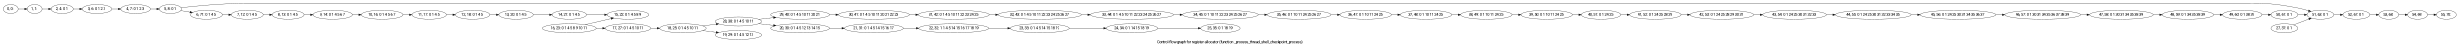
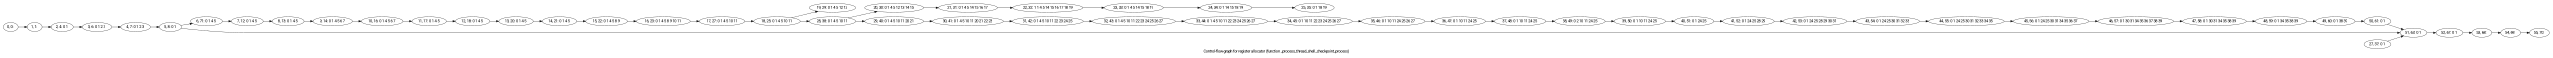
  digraph {
    fontname=Roboto
    label="Control-flow-graph for register allocator (function _process_thread_shell_checkpoint_process)"
    rankdir=LR
    node [fontname=Roboto]
    edge [fontname=Roboto]
    n1 [label="0, 0: "]
    n2 [label="1, 1: "]
    n3 [label="2, 4: 0 1 "]
    n4 [label="3, 6: 0 1 2 3 "]
    n5 [label="4, 7: 0 1 2 3 "]
    n6 [label="5, 8: 0 1 "]
    n7 [label="6, 71: 0 1 4 5 "]
    n8 [label="51, 63: 0 1 "]
    n9 [label="7, 12: 0 1 4 5 "]
    n10 [label="52, 67: 0 1 "]
    n11 [label="8, 13: 0 1 4 5 "]
    n12 [label="9, 14: 0 1 4 5 6 7 "]
    n13 [label="10, 16: 0 1 4 5 6 7 "]
    n14 [label="11, 17: 0 1 4 5 "]
    n15 [label="12, 18: 0 1 4 5 "]
    n16 [label="13, 20: 0 1 4 5 "]
    n17 [label="14, 21: 0 1 4 5 "]
    n18 [label="15, 22: 0 1 4 5 8 9 "]
    n19 [label="16, 23: 0 1 4 5 8 9 10 11 "]
    n20 [label="17, 27: 0 1 4 5 10 11"]
    n21 [label="18, 25: 0 1 4 5 10 11 "]
    n22 [label="19, 29: 0 1 4 5 12 13 "]
    n23 [label="28, 38: 0 1 4 5 10 11 "]
    n24 [label="20, 30: 0 1 4 5 12 13 14 15 "]
    n25 [label="29, 40: 0 1 4 5 10 11 20 21 "]
    n26 [label="21, 31: 0 1 4 5 14 15 16 17 "]
    n27 [label="22, 32: 1 1 4 5 14 15 16 17 18 19"]
    n28 [label="23, 33: 0 1 4 5 14 15 18 19 "]
    n29 [label="24, 34: 0 1 14 15 18 19 "]
    n30 [label="25, 35: 0 1 18 19 "]
    n31 [label="27, 37: 0 1 "]
    n32 [label="30, 41: 0 1 4 5 10 11 20 21 22 23 "]
    n33 [label="31, 42: 0 1 4 5 10 11 22 23 24 25 "]
    n34 [label="32, 43: 0 1 4 5 10 11 22 23 24 25 26 27 "]
    n35 [label="33, 44: 0 1 4 5 10 11 22 23 24 25 26 27 "]
    n36 [label="34, 45: 0 1 10 11 22 23 24 25 26 27 "]
    n37 [label="35, 46: 0 1 10 11 24 25 26 27 "]
    n38 [label="36, 47: 0 1 10 11 24 25 "]
    n39 [label="37, 48: 0 1 10 11 24 25 "]
-   n40 [label="38, 49: 0 1 10 11 24 25 "]
+   n40 [label="38, 49: 0 2 10 11 24 25"]
    n41 [label="39, 50: 0 1 10 11 24 25 "]
    n42 [label="40, 51: 0 1 24 25 "]
    n43 [label="41, 52: 0 1 24 25 28 29 "]
    n44 [label="42, 53: 0 1 24 25 28 29 30 31 "]
    n45 [label="43, 54: 0 1 24 25 30 31 32 33 "]
    n46 [label="44, 55: 0 1 24 25 30 31 32 33 34 35 "]
    n47 [label="45, 56: 0 1 24 25 30 31 34 35 36 37 "]
    n48 [label="46, 57: 0 1 30 31 34 35 36 37 38 39 "]
    n49 [label="47, 58: 0 1 30 31 34 35 38 39 "]
    n50 [label="48, 59: 0 1 34 35 38 39 "]
    n51 [label="49, 60: 0 1 38 39 "]
    n52 [label="50, 61: 0 1 "]
    n53 [label="53, 68: "]
    n54 [label="54, 69: "]
    n55 [label="55, 70: "]
    n1 -> n2
    n2 -> n3
    n3 -> n4
    n4 -> n5
    n5 -> n6
    n6 -> n7
    n6 -> n8
    n7 -> n9
    n8 -> n10
    n9 -> n11
    n10 -> n53
    n11 -> n12
    n12 -> n13
    n13 -> n14
    n14 -> n15
    n15 -> n16
    n16 -> n17
    n17 -> n18
-   n19 -> n18
+   n18 -> n19
    n19 -> n20
    n20 -> n21
    n21 -> n22
    n21 -> n23
    n23 -> n24
    n23 -> n25
    n24 -> n26
    n25 -> n32
    n26 -> n27
    n27 -> n28
    n28 -> n29
    n29 -> n30
    n31 -> n8
    n32 -> n33
    n33 -> n34
    n34 -> n35
    n35 -> n36
    n36 -> n37
    n37 -> n38
    n38 -> n39
    n39 -> n40
    n40 -> n41
    n41 -> n42
    n42 -> n43
    n43 -> n44
    n44 -> n45
    n45 -> n46
    n46 -> n47
    n47 -> n48
    n48 -> n49
    n49 -> n50
    n50 -> n51
    n51 -> n52
    n52 -> n8
    n53 -> n54
    n54 -> n55
  }
